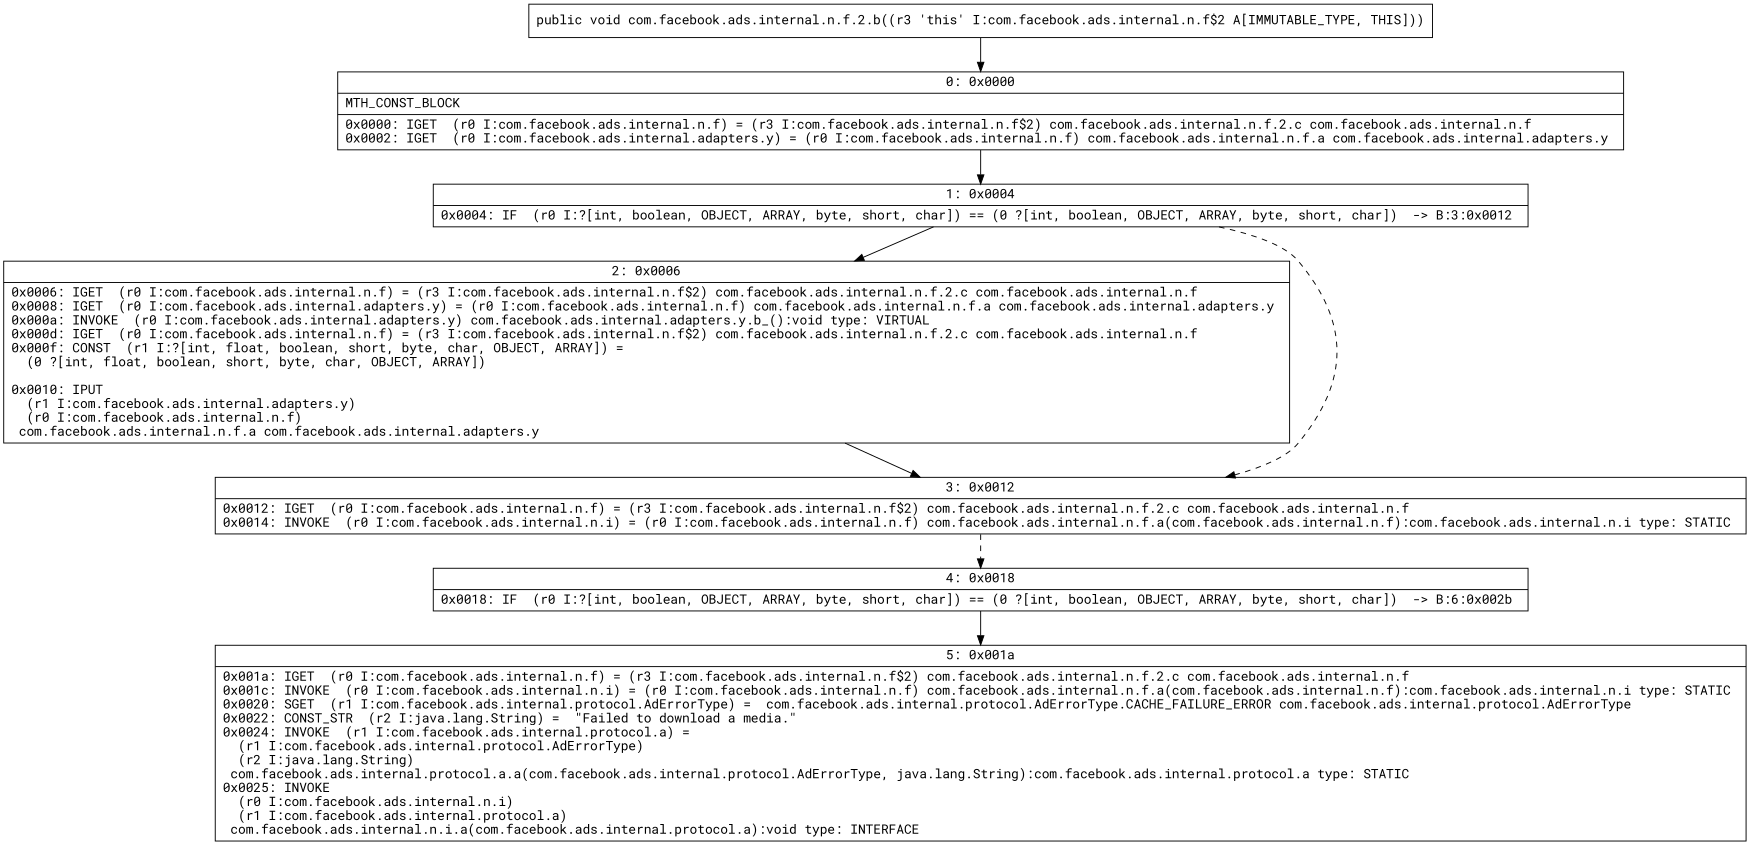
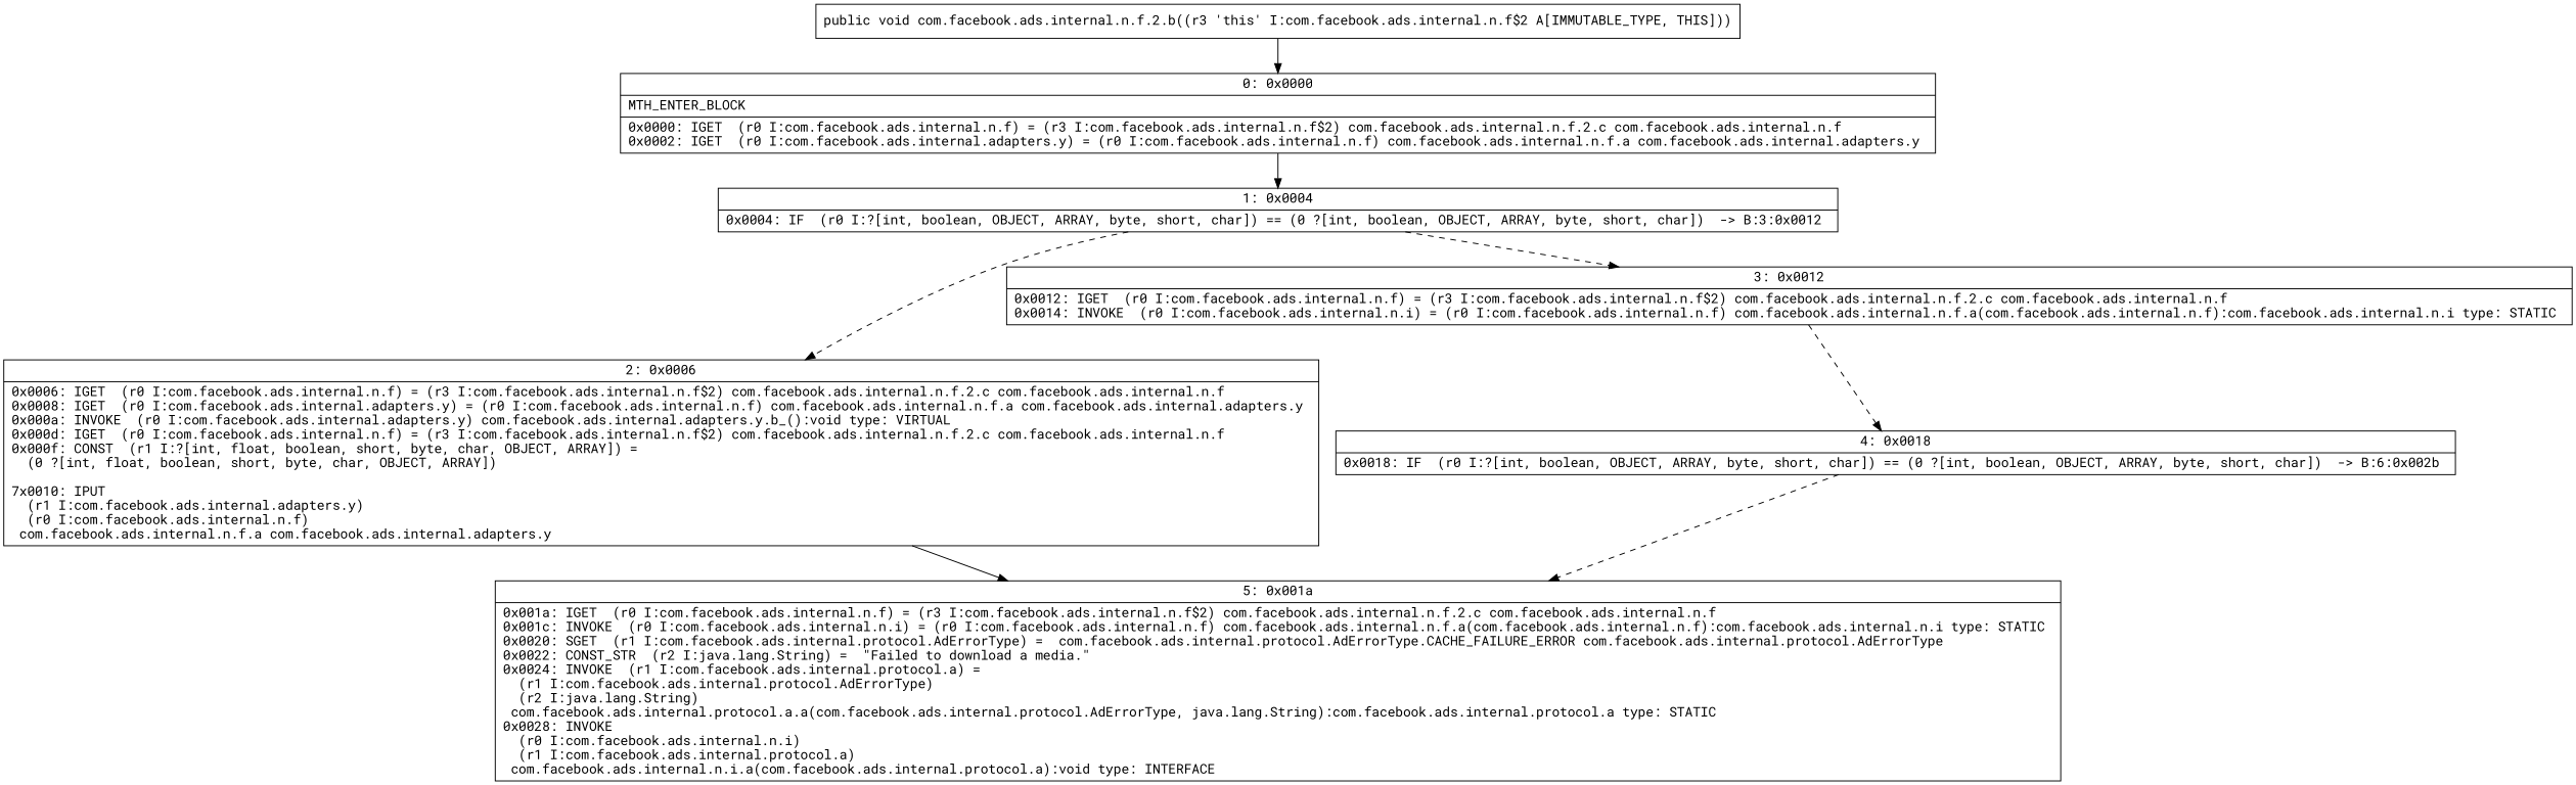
  digraph {
    fontname="Roboto Mono"
    node [fontname="Roboto Mono" shape=record]
    edge [fontname="Roboto Mono" style=dashed]
-   n1 [label="{0\:\ 0x0000|MTH_CONST_BLOCK\l|0x0000: IGET  (r0 I:com.facebook.ads.internal.n.f) = (r3 I:com.facebook.ads.internal.n.f$2) com.facebook.ads.internal.n.f.2.c com.facebook.ads.internal.n.f \l0x0002: IGET  (r0 I:com.facebook.ads.internal.adapters.y) = (r0 I:com.facebook.ads.internal.n.f) com.facebook.ads.internal.n.f.a com.facebook.ads.internal.adapters.y \l}"]
+   n1 [label="{0\:\ 0x0000|MTH_ENTER_BLOCK\l|0x0000: IGET  (r0 I:com.facebook.ads.internal.n.f) = (r3 I:com.facebook.ads.internal.n.f$2) com.facebook.ads.internal.n.f.2.c com.facebook.ads.internal.n.f \l0x0002: IGET  (r0 I:com.facebook.ads.internal.adapters.y) = (r0 I:com.facebook.ads.internal.n.f) com.facebook.ads.internal.n.f.a com.facebook.ads.internal.adapters.y \l}"]
    n2 [label="{1\:\ 0x0004|0x0004: IF  (r0 I:?[int, boolean, OBJECT, ARRAY, byte, short, char]) == (0 ?[int, boolean, OBJECT, ARRAY, byte, short, char])  \-\> B:3:0x0012 \l}"]
-   n3 [label="{2\:\ 0x0006|0x0006: IGET  (r0 I:com.facebook.ads.internal.n.f) = (r3 I:com.facebook.ads.internal.n.f$2) com.facebook.ads.internal.n.f.2.c com.facebook.ads.internal.n.f \l0x0008: IGET  (r0 I:com.facebook.ads.internal.adapters.y) = (r0 I:com.facebook.ads.internal.n.f) com.facebook.ads.internal.n.f.a com.facebook.ads.internal.adapters.y \l0x000a: INVOKE  (r0 I:com.facebook.ads.internal.adapters.y) com.facebook.ads.internal.adapters.y.b_():void type: VIRTUAL \l0x000d: IGET  (r0 I:com.facebook.ads.internal.n.f) = (r3 I:com.facebook.ads.internal.n.f$2) com.facebook.ads.internal.n.f.2.c com.facebook.ads.internal.n.f \l0x000f: CONST  (r1 I:?[int, float, boolean, short, byte, char, OBJECT, ARRAY]) = \l  (0 ?[int, float, boolean, short, byte, char, OBJECT, ARRAY])\l \l0x0010: IPUT  \l  (r1 I:com.facebook.ads.internal.adapters.y)\l  (r0 I:com.facebook.ads.internal.n.f)\l com.facebook.ads.internal.n.f.a com.facebook.ads.internal.adapters.y \l}"]
+   n3 [label="{2\:\ 0x0006|0x0006: IGET  (r0 I:com.facebook.ads.internal.n.f) = (r3 I:com.facebook.ads.internal.n.f$2) com.facebook.ads.internal.n.f.2.c com.facebook.ads.internal.n.f \l0x0008: IGET  (r0 I:com.facebook.ads.internal.adapters.y) = (r0 I:com.facebook.ads.internal.n.f) com.facebook.ads.internal.n.f.a com.facebook.ads.internal.adapters.y \l0x000a: INVOKE  (r0 I:com.facebook.ads.internal.adapters.y) com.facebook.ads.internal.adapters.y.b_():void type: VIRTUAL \l0x000d: IGET  (r0 I:com.facebook.ads.internal.n.f) = (r3 I:com.facebook.ads.internal.n.f$2) com.facebook.ads.internal.n.f.2.c com.facebook.ads.internal.n.f \l0x000f: CONST  (r1 I:?[int, float, boolean, short, byte, char, OBJECT, ARRAY]) = \l  (0 ?[int, float, boolean, short, byte, char, OBJECT, ARRAY])\l \l7x0010: IPUT  \l  (r1 I:com.facebook.ads.internal.adapters.y)\l  (r0 I:com.facebook.ads.internal.n.f)\l com.facebook.ads.internal.n.f.a com.facebook.ads.internal.adapters.y \l}"]
    n4 [label="{3\:\ 0x0012|0x0012: IGET  (r0 I:com.facebook.ads.internal.n.f) = (r3 I:com.facebook.ads.internal.n.f$2) com.facebook.ads.internal.n.f.2.c com.facebook.ads.internal.n.f \l0x0014: INVOKE  (r0 I:com.facebook.ads.internal.n.i) = (r0 I:com.facebook.ads.internal.n.f) com.facebook.ads.internal.n.f.a(com.facebook.ads.internal.n.f):com.facebook.ads.internal.n.i type: STATIC \l}"]
    n5 [label="{4\:\ 0x0018|0x0018: IF  (r0 I:?[int, boolean, OBJECT, ARRAY, byte, short, char]) == (0 ?[int, boolean, OBJECT, ARRAY, byte, short, char])  \-\> B:6:0x002b \l}"]
-   n6 [label="{5\:\ 0x001a|0x001a: IGET  (r0 I:com.facebook.ads.internal.n.f) = (r3 I:com.facebook.ads.internal.n.f$2) com.facebook.ads.internal.n.f.2.c com.facebook.ads.internal.n.f \l0x001c: INVOKE  (r0 I:com.facebook.ads.internal.n.i) = (r0 I:com.facebook.ads.internal.n.f) com.facebook.ads.internal.n.f.a(com.facebook.ads.internal.n.f):com.facebook.ads.internal.n.i type: STATIC \l0x0020: SGET  (r1 I:com.facebook.ads.internal.protocol.AdErrorType) =  com.facebook.ads.internal.protocol.AdErrorType.CACHE_FAILURE_ERROR com.facebook.ads.internal.protocol.AdErrorType \l0x0022: CONST_STR  (r2 I:java.lang.String) =  \"Failed to download a media.\" \l0x0024: INVOKE  (r1 I:com.facebook.ads.internal.protocol.a) = \l  (r1 I:com.facebook.ads.internal.protocol.AdErrorType)\l  (r2 I:java.lang.String)\l com.facebook.ads.internal.protocol.a.a(com.facebook.ads.internal.protocol.AdErrorType, java.lang.String):com.facebook.ads.internal.protocol.a type: STATIC \l0x0025: INVOKE  \l  (r0 I:com.facebook.ads.internal.n.i)\l  (r1 I:com.facebook.ads.internal.protocol.a)\l com.facebook.ads.internal.n.i.a(com.facebook.ads.internal.protocol.a):void type: INTERFACE \l}"]
+   n6 [label="{5\:\ 0x001a|0x001a: IGET  (r0 I:com.facebook.ads.internal.n.f) = (r3 I:com.facebook.ads.internal.n.f$2) com.facebook.ads.internal.n.f.2.c com.facebook.ads.internal.n.f \l0x001c: INVOKE  (r0 I:com.facebook.ads.internal.n.i) = (r0 I:com.facebook.ads.internal.n.f) com.facebook.ads.internal.n.f.a(com.facebook.ads.internal.n.f):com.facebook.ads.internal.n.i type: STATIC \l0x0020: SGET  (r1 I:com.facebook.ads.internal.protocol.AdErrorType) =  com.facebook.ads.internal.protocol.AdErrorType.CACHE_FAILURE_ERROR com.facebook.ads.internal.protocol.AdErrorType \l0x0022: CONST_STR  (r2 I:java.lang.String) =  \"Failed to download a media.\" \l0x0024: INVOKE  (r1 I:com.facebook.ads.internal.protocol.a) = \l  (r1 I:com.facebook.ads.internal.protocol.AdErrorType)\l  (r2 I:java.lang.String)\l com.facebook.ads.internal.protocol.a.a(com.facebook.ads.internal.protocol.AdErrorType, java.lang.String):com.facebook.ads.internal.protocol.a type: STATIC \l0x0028: INVOKE  \l  (r0 I:com.facebook.ads.internal.n.i)\l  (r1 I:com.facebook.ads.internal.protocol.a)\l com.facebook.ads.internal.n.i.a(com.facebook.ads.internal.protocol.a):void type: INTERFACE \l}"]
    n7 [label="{public void com.facebook.ads.internal.n.f.2.b((r3 'this' I:com.facebook.ads.internal.n.f$2 A[IMMUTABLE_TYPE, THIS])) }"]
    n1 -> n2 [style=""]
-   n2 -> n3 [style=solid]
+   n2 -> n3
    n2 -> n4
-   n3 -> n4 [style=""]
+   n3 -> n6 [style=""]
    n4 -> n5
-   n5 -> n6 [style=solid]
+   n5 -> n6
    n7 -> n1 [style=""]
  }
